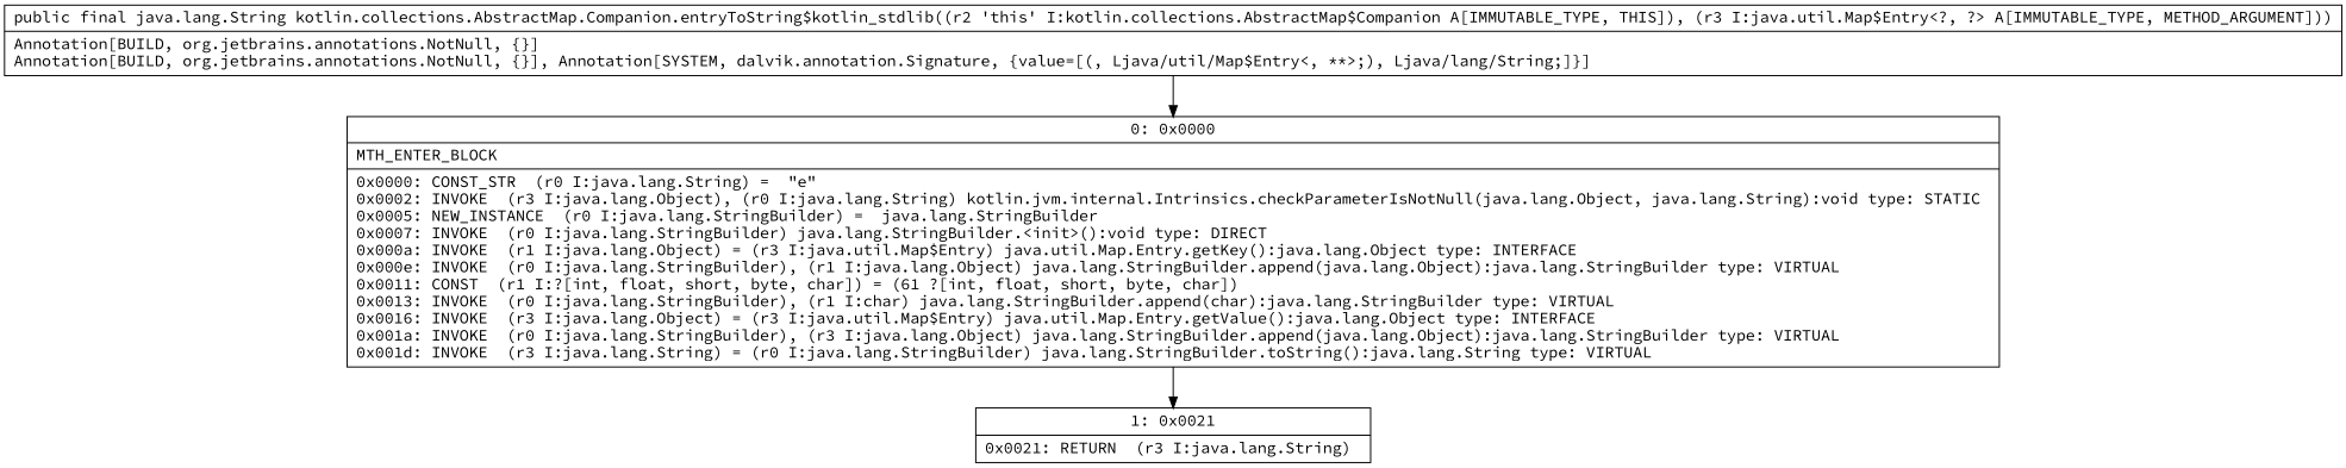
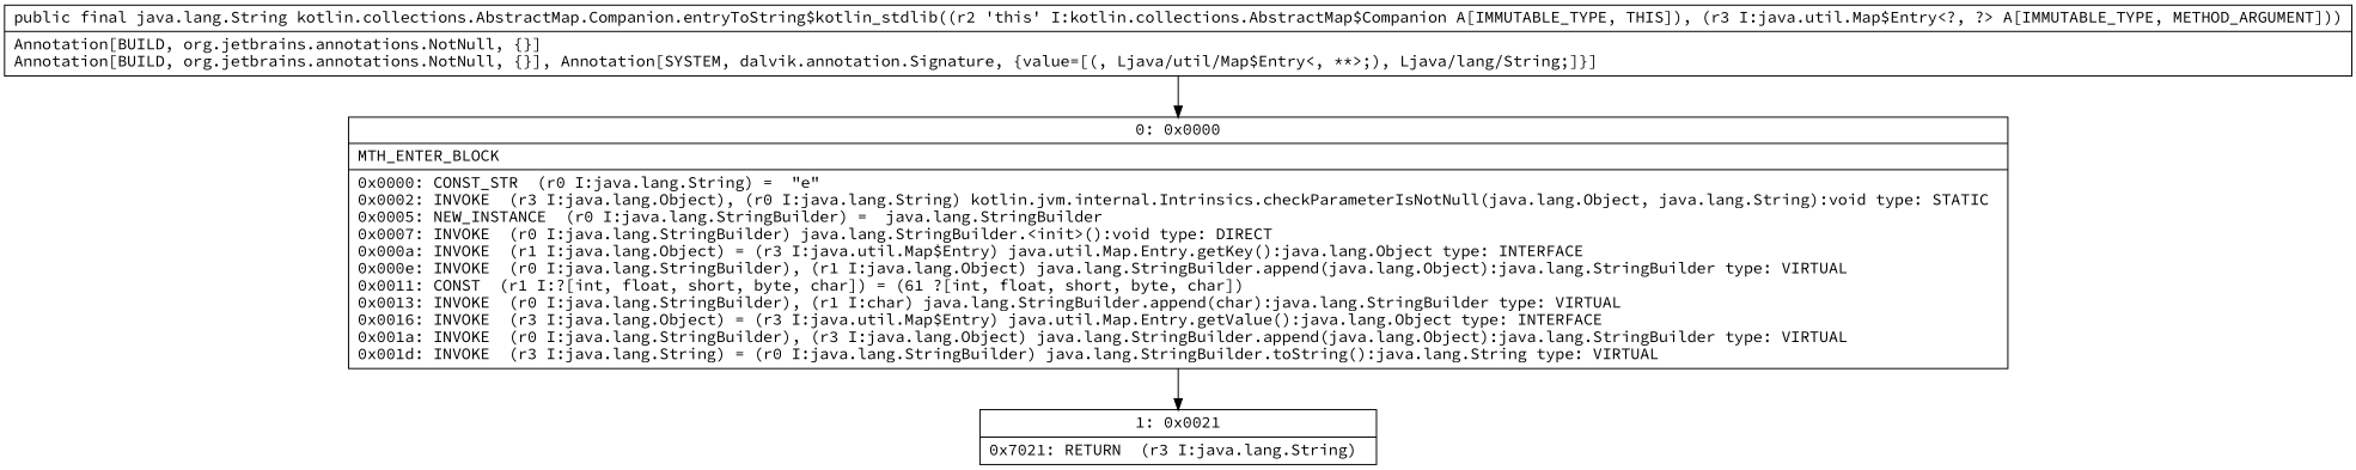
  digraph {
    fontname="Source Code Pro"
    node [shape=record fontname="Source Code Pro"]
    edge [fontname="Source Code Pro"]
    n1 [label="{0\:\ 0x0000|MTH_ENTER_BLOCK\l|0x0000: CONST_STR  (r0 I:java.lang.String) =  \"e\" \l0x0002: INVOKE  (r3 I:java.lang.Object), (r0 I:java.lang.String) kotlin.jvm.internal.Intrinsics.checkParameterIsNotNull(java.lang.Object, java.lang.String):void type: STATIC \l0x0005: NEW_INSTANCE  (r0 I:java.lang.StringBuilder) =  java.lang.StringBuilder \l0x0007: INVOKE  (r0 I:java.lang.StringBuilder) java.lang.StringBuilder.\<init\>():void type: DIRECT \l0x000a: INVOKE  (r1 I:java.lang.Object) = (r3 I:java.util.Map$Entry) java.util.Map.Entry.getKey():java.lang.Object type: INTERFACE \l0x000e: INVOKE  (r0 I:java.lang.StringBuilder), (r1 I:java.lang.Object) java.lang.StringBuilder.append(java.lang.Object):java.lang.StringBuilder type: VIRTUAL \l0x0011: CONST  (r1 I:?[int, float, short, byte, char]) = (61 ?[int, float, short, byte, char]) \l0x0013: INVOKE  (r0 I:java.lang.StringBuilder), (r1 I:char) java.lang.StringBuilder.append(char):java.lang.StringBuilder type: VIRTUAL \l0x0016: INVOKE  (r3 I:java.lang.Object) = (r3 I:java.util.Map$Entry) java.util.Map.Entry.getValue():java.lang.Object type: INTERFACE \l0x001a: INVOKE  (r0 I:java.lang.StringBuilder), (r3 I:java.lang.Object) java.lang.StringBuilder.append(java.lang.Object):java.lang.StringBuilder type: VIRTUAL \l0x001d: INVOKE  (r3 I:java.lang.String) = (r0 I:java.lang.StringBuilder) java.lang.StringBuilder.toString():java.lang.String type: VIRTUAL \l}"]
-   n2 [label="{1\:\ 0x0021|0x0021: RETURN  (r3 I:java.lang.String) \l}"]
+   n2 [label="{1\:\ 0x0021|0x7021: RETURN  (r3 I:java.lang.String) \l}"]
    n3 [label="{public final java.lang.String kotlin.collections.AbstractMap.Companion.entryToString$kotlin_stdlib((r2 'this' I:kotlin.collections.AbstractMap$Companion A[IMMUTABLE_TYPE, THIS]), (r3 I:java.util.Map$Entry\<?, ?\> A[IMMUTABLE_TYPE, METHOD_ARGUMENT]))  | Annotation[BUILD, org.jetbrains.annotations.NotNull, \{\}]\lAnnotation[BUILD, org.jetbrains.annotations.NotNull, \{\}], Annotation[SYSTEM, dalvik.annotation.Signature, \{value=[(, Ljava\/util\/Map$Entry\<, **\>;), Ljava\/lang\/String;]\}]\l}"]
    n1 -> n2
    n3 -> n1
  }
